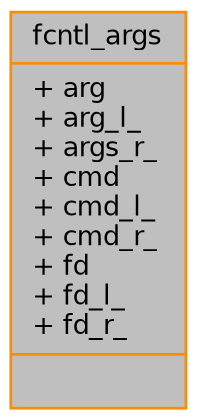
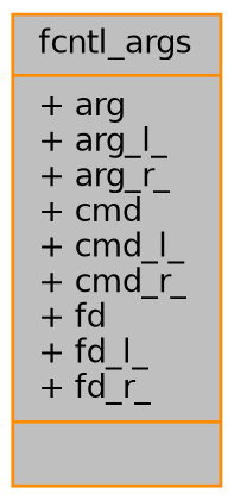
  digraph {
-   n1 [color=darkorange fillcolor=grey75 fontcolor=black fontname=Helvetica fontsize=10 height=0.2 label="{fcntl_args\n|+ arg\l+ arg_l_\l+ args_r_\l+ cmd\l+ cmd_l_\l+ cmd_r_\l+ fd\l+ fd_l_\l+ fd_r_\l|}" shape=record style=filled width=0.4]
+   n1 [color=darkorange fillcolor=grey75 fontcolor=black fontname=Helvetica fontsize=10 height=0.2 label="{fcntl_args\n|+ arg\l+ arg_l_\l+ arg_r_\l+ cmd\l+ cmd_l_\l+ cmd_r_\l+ fd\l+ fd_l_\l+ fd_r_\l|}" shape=record style=filled width=0.4]
  }
